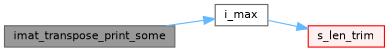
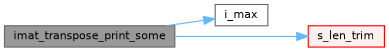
  digraph {
    rankdir=LR
    node [fontname=Helvetica fontsize=10 shape=box style=filled]
    edge [color=steelblue1 fontname=Helvetica fontsize=10 labelfontname=Helvetica labelfontsize=10 style=solid]
    n1 [color=gray40 fillcolor=grey60 fontcolor=black height=0.2 label=imat_transpose_print_some width=0.4]
    n2 [color=grey40 fillcolor=white height=0.2 label=i_max width=0.4]
    n3 [color=red fillcolor="#FFF0F0" height=0.2 label=s_len_trim width=0.4]
    n1 -> n2
-   n2 -> n3
+   n1 -> n3
  }
